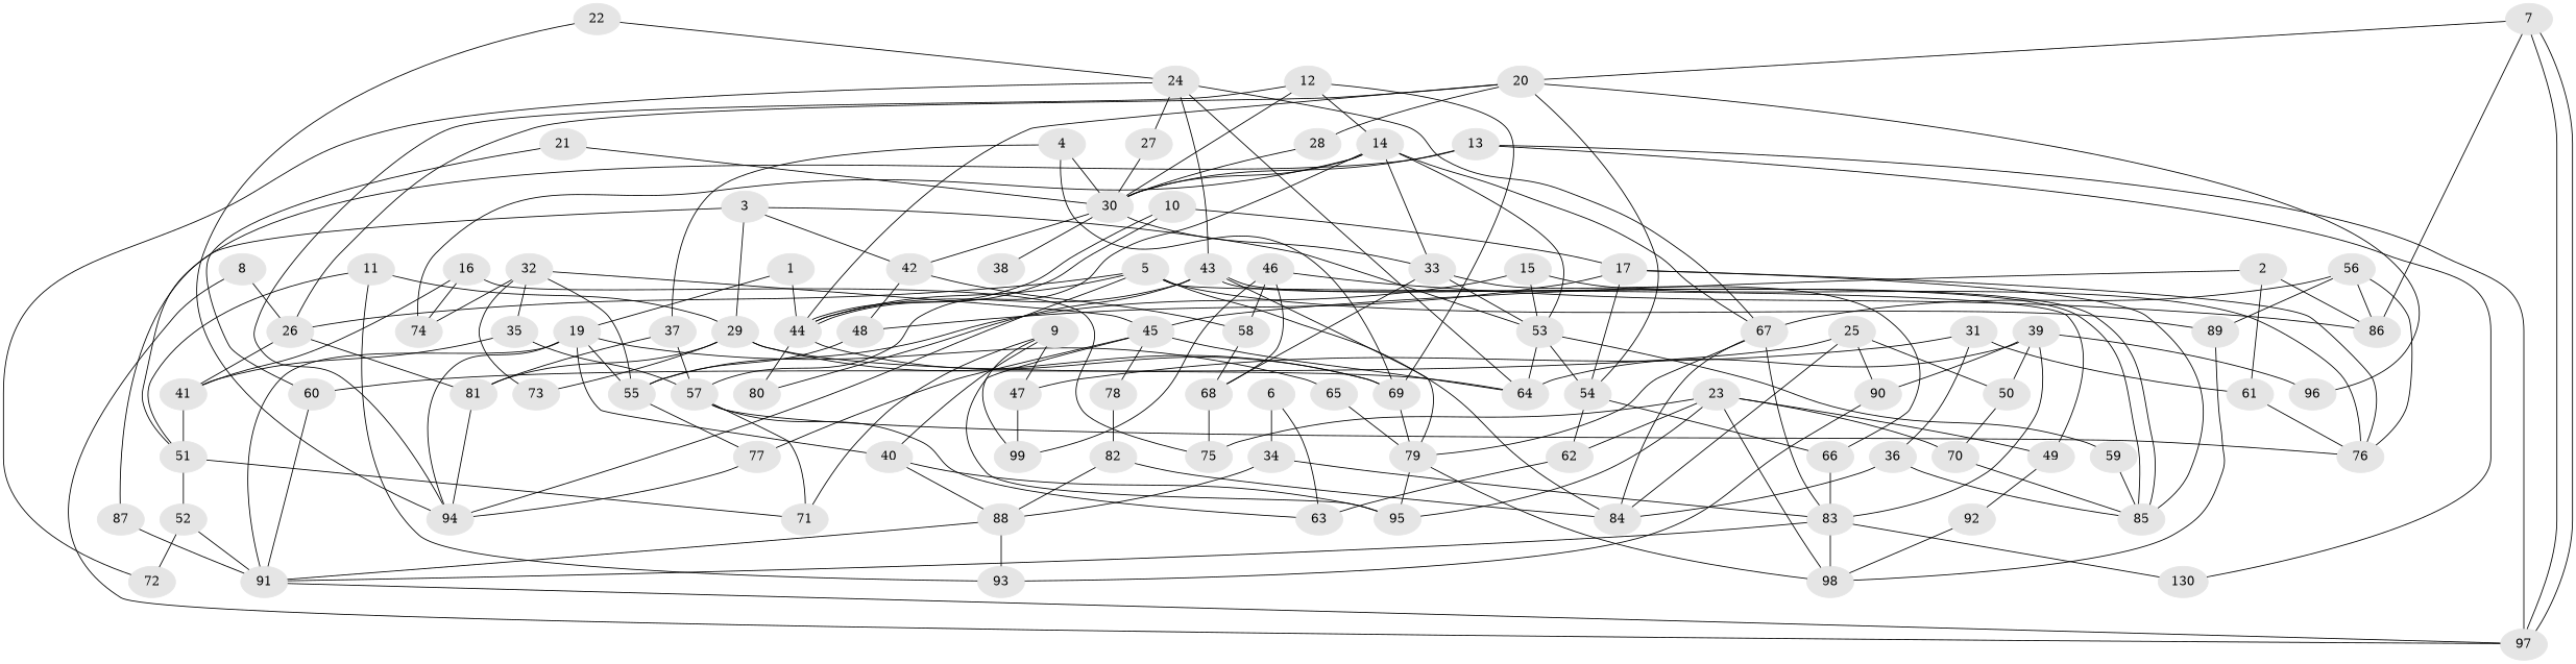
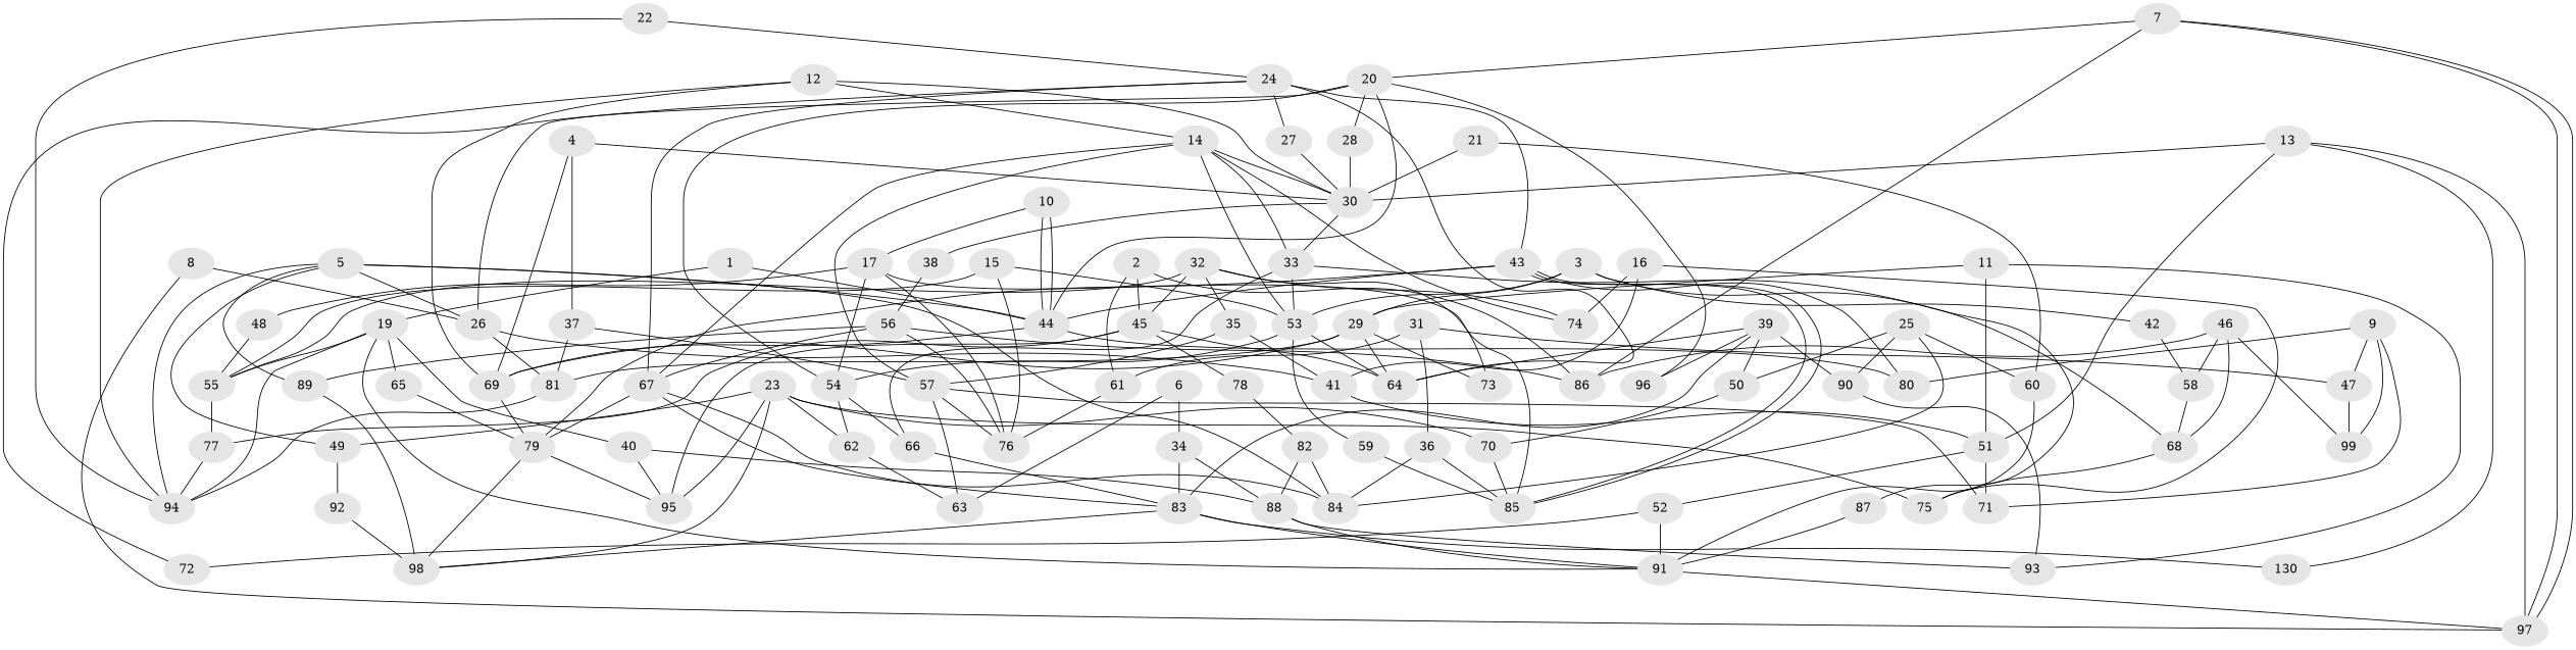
  graph {
    node [color=gray90 style=filled]
    1
    19
    44
    94
    40
    55
    65
    91
    69
    80
    2
    45
    61
    86
    95
    64
    77
    78
    76
    3
    29
    42
    53
    87
    81
    73
    48
    58
    54
    59
    4
    30
    37
    33
    38
    57
    79
    5
    26
    49
    84
    89
    41
    92
    98
    6
    34
    63
    83
    88
    7
    20
    97
    28
    96
    8
    9
    47
    71
    99
    10
    17
    85
    11
    51
    93
    52
    12
    14
    67
    74
    13
    n73 [label=130]
    66
    68
    15
    16
    75
    62
    21
    60
    22
    24
    72
    27
    43
    23
    70
    25
    50
    90
    56
    31
    36
    32
    35
    39
    82
    46
    1 -- 19
    1 -- 44
    19 -- 94
    19 -- 40
    19 -- 55
    19 -- 65
    19 -- 91
    44 -- 69
    44 -- 80
    40 -- 95
    40 -- 88
    55 -- 77
    65 -- 79
    91 -- 97
    69 -- 79
    2 -- 45
    2 -- 61
    2 -- 86
    45 -- 95
    45 -- 64
    45 -- 77
    45 -- 78
    61 -- 76
    77 -- 94
    78 -- 82
    3 -- 29
    3 -- 42
    3 -- 53
    3 -- 87
    29 -- 69
    29 -- 64
    29 -- 81
    29 -- 73
-   42 -- 48
    42 -- 58
    53 -- 64
    53 -- 54
    53 -- 59
    87 -- 91
    81 -- 94
    48 -- 55
    58 -- 68
    54 -- 66
    54 -- 62
    59 -- 85
    4 -- 69
    4 -- 30
    4 -- 37
-   30 -- 42
    30 -- 33
    30 -- 38
    37 -- 81
    37 -- 57
    33 -- 53
    33 -- 66
    33 -- 68
+   38 -- 56
    57 -- 76
    57 -- 63
    57 -- 71
    79 -- 95
    79 -- 98
    5 -- 44
    5 -- 94
    5 -- 26
    5 -- 49
    5 -- 84
    5 -- 89
    26 -- 81
    26 -- 41
    49 -- 92
    89 -- 98
    41 -- 51
    92 -- 98
    6 -- 34
    6 -- 63
    34 -- 83
    34 -- 88
    83 -- 91
    83 -- 98
    83 -- n73
    88 -- 91
    88 -- 93
    7 -- 86
    7 -- 20
    7 -- 97
    7 -- 97
    20 -- 44
    20 -- 54
    20 -- 26
    20 -- 28
    20 -- 96
    28 -- 30
    8 -- 26
    8 -- 97
-   9 -- 40
+   9 -- 80
    9 -- 47
    9 -- 71
    9 -- 99
    47 -- 99
    10 -- 44
    10 -- 44
    10 -- 17
    17 -- 76
    17 -- 48
    17 -- 54
    17 -- 85
    11 -- 29
    11 -- 51
    11 -- 93
    51 -- 71
    51 -- 52
    52 -- 91
    52 -- 72
    12 -- 94
    12 -- 69
    12 -- 30
    12 -- 14
    14 -- 53
    14 -- 30
    14 -- 33
    14 -- 57
    14 -- 67
    14 -- 74
    67 -- 79
    67 -- 84
    67 -- 83
    13 -- 30
    13 -- 97
    13 -- 51
    13 -- n73
    66 -- 83
    68 -- 75
    15 -- 55
    15 -- 76
    15 -- 53
    16 -- 41
    16 -- 74
    16 -- 75
    62 -- 63
    21 -- 30
    21 -- 60
    60 -- 91
    22 -- 94
    22 -- 24
    24 -- 64
    24 -- 67
    24 -- 72
    24 -- 27
    24 -- 43
    27 -- 30
    43 -- 44
    43 -- 80
    43 -- 79
    43 -- 85
    43 -- 85
    23 -- 95
    23 -- 49
    23 -- 98
    23 -- 75
    23 -- 62
    23 -- 70
    70 -- 85
    25 -- 84
    25 -- 60
    25 -- 50
    25 -- 90
    50 -- 70
    90 -- 93
    56 -- 86
    56 -- 76
    56 -- 89
    56 -- 67
    31 -- 61
    31 -- 47
    31 -- 36
    36 -- 84
    36 -- 85
    32 -- 55
    32 -- 45
    32 -- 73
    32 -- 74
    32 -- 35
    35 -- 57
    35 -- 41
    39 -- 64
    39 -- 83
    39 -- 96
    39 -- 50
    39 -- 90
    82 -- 84
    82 -- 88
    46 -- 86
    46 -- 58
    46 -- 99
    46 -- 68
  }
